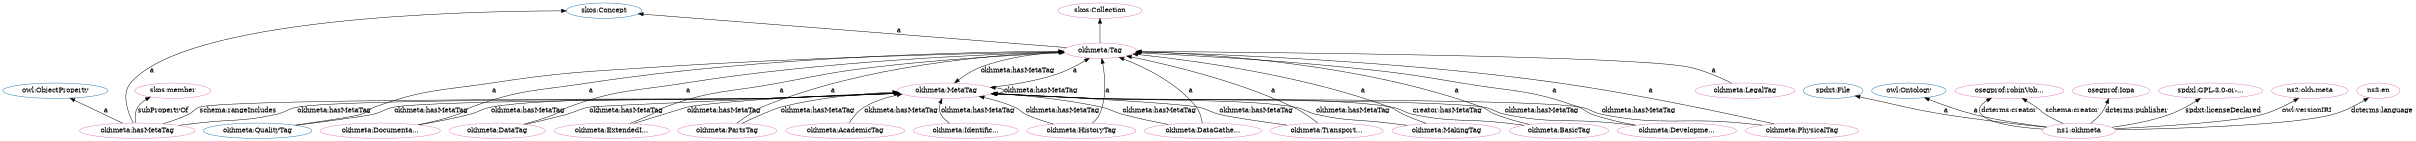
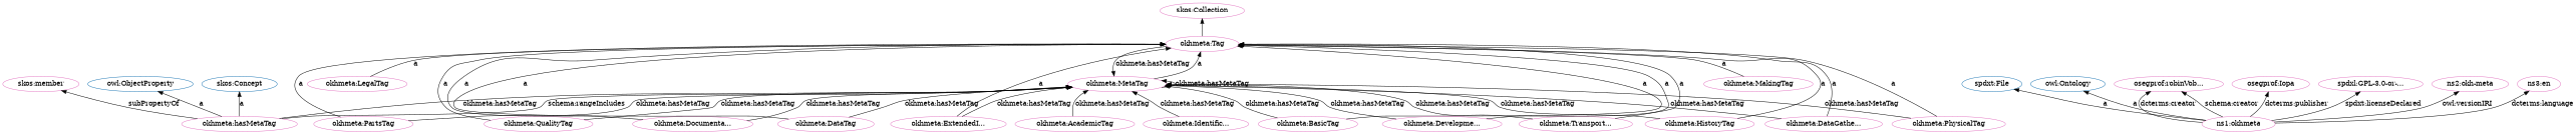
  digraph {
    rankdir=BT
    node [color="#e377c2" fillcolor="#e377c2"]
    n1 [color="#1f77b4" fillcolor="#1f77b4" height=.3 label="owl:ObjectProperty"]
    n2 [color="#1f77b4" fillcolor="#1f77b4" height=.3 label="spdxt:File"]
    n3 [color="#1f77b4" fillcolor="#1f77b4" height=.3 label="owl:Ontology"]
    n4 [height=.3 label="okhmeta:MetaTag"]
    n5 [height=.3 label="okhmeta:Tag"]
    n6 [height=.3 label="skos:Collection"]
    n7 [color="#1f77b4" fillcolor="#1f77b4" height=.3 label="skos:Concept"]
    n8 [height=.3 label="okhmeta:LegalTag"]
    n9 [height=.3 label="osegprof:robinVob..."]
    n10 [height=.3 label="okhmeta:hasMetaTag"]
    n11 [height=.3 label="skos:member"]
    n12 [height=.3 label="ns1:okhmeta"]
    n13 [height=.3 label="osegprof:Iopa"]
    n14 [height=.3 label="spdxl:GPL-3.0-or-..."]
    n15 [height=.3 label="ns2:okh-meta"]
    n16 [height=.3 label="ns3:en"]
    n17 [height=.3 label="okhmeta:PhysicalTag"]
    n18 [height=.3 label="okhmeta:PartsTag"]
-   n19 [color="#1f77b4" height=.3 label="okhmeta:QualityTag"]
+   n19 [height=.3 label="okhmeta:QualityTag"]
    n20 [height=.3 label="okhmeta:Documenta..."]
    n21 [height=.3 label="okhmeta:DataTag"]
    n22 [height=.3 label="okhmeta:ExtendedI..."]
    n23 [height=.3 label="okhmeta:Transport..."]
    n24 [height=.3 label="okhmeta:DataGathe..."]
    n25 [height=.3 label="okhmeta:AcademicTag"]
    n26 [height=.3 label="okhmeta:MakingTag"]
    n27 [height=.3 label="okhmeta:BasicTag"]
    n28 [height=.3 label="okhmeta:Identific..."]
    n29 [height=.3 label="okhmeta:Developme..."]
    n30 [height=.3 label="okhmeta:HistoryTag"]
    n4 -> n4 [label="okhmeta:hasMetaTag"]
    n4 -> n5 [label=a]
    n5 -> n4 [label="okhmeta:hasMetaTag"]
    n5 -> n6
-   n5 -> n7 [label=a]
    n8 -> n5 [label=a]
    n10 -> n1 [label=a]
    n10 -> n4 [label="schema:rangeIncludes"]
    n10 -> n4 [label="okhmeta:hasMetaTag"]
    n10 -> n7 [label=a]
    n10 -> n11 [label=subPropertyOf]
    n12 -> n2 [label=a]
    n12 -> n3 [label=a]
    n12 -> n9 [label="dcterms:creator"]
    n12 -> n9 [label="schema:creator"]
    n12 -> n13 [label="dcterms:publisher"]
    n12 -> n14 [label="spdxt:licenseDeclared"]
    n12 -> n15 [label="owl:versionIRI"]
    n12 -> n16 [label="dcterms:language"]
    n17 -> n4 [label="okhmeta:hasMetaTag"]
    n17 -> n5 [label=a]
    n18 -> n4 [label="okhmeta:hasMetaTag"]
    n18 -> n5 [label=a]
    n19 -> n4 [label="okhmeta:hasMetaTag"]
    n19 -> n5 [label=a]
    n20 -> n4 [label="okhmeta:hasMetaTag"]
    n20 -> n5 [label=a]
    n21 -> n4 [label="okhmeta:hasMetaTag"]
    n21 -> n5 [label=a]
    n22 -> n4 [label="okhmeta:hasMetaTag"]
    n22 -> n5 [label=a]
    n23 -> n4 [label="okhmeta:hasMetaTag"]
    n23 -> n5 [label=a]
    n24 -> n4 [label="okhmeta:hasMetaTag"]
    n24 -> n5 [label=a]
    n25 -> n4 [label="okhmeta:hasMetaTag"]
-   n26 -> n4 [label="okhmeta:hasMetaTag"]
    n26 -> n5 [label=a]
-   n27 -> n4 [label="creator:hasMetaTag"]
+   n27 -> n4 [label="okhmeta:hasMetaTag"]
    n27 -> n5 [label=a]
    n28 -> n4 [label="okhmeta:hasMetaTag"]
    n29 -> n4 [label="okhmeta:hasMetaTag"]
    n29 -> n5 [label=a]
    n30 -> n4 [label="okhmeta:hasMetaTag"]
    n30 -> n5 [label=a]
  }
